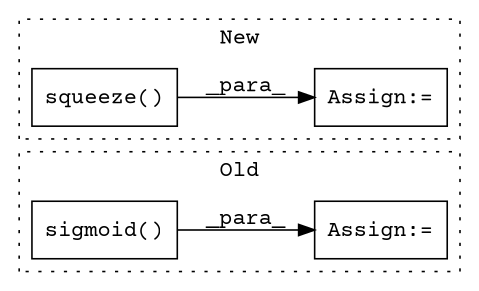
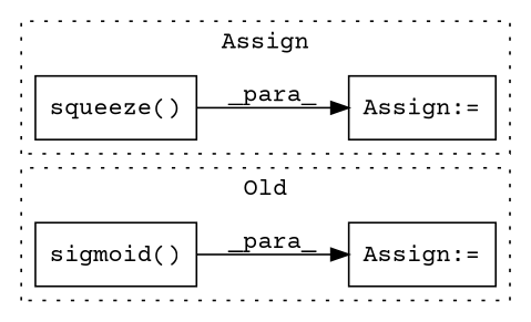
  digraph {
    rankdir=LR
    fontname="Courier Prime"
    node [a=75 l=3 shape=box fontname="Courier Prime"]
    edge [fontname="Courier Prime"]
    n1 [l=13 label="sigmoid()" s=2054]
    n2 [a=68 label="Assign:=" s=2051]
    n3 [l=23 label="squeeze()" s=2918]
    n4 [a=68 label="Assign:=" s=2915]
    subgraph cluster_1 {
      label=Old
      style=dotted
      n1
      n2
    }
    subgraph cluster_2 {
-     label=New
+     label=Assign
      style=dotted
      n3
      n4
    }
    n1 -> n2 [label=_para_]
    n3 -> n4 [label=_para_]
  }
